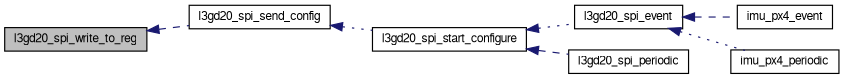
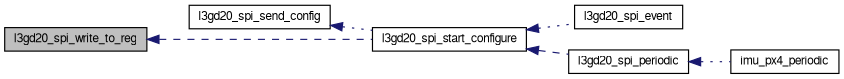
  digraph {
    rankdir=LR
    node [color=black fillcolor=white fontname=FreeSans fontsize=10 shape=record style=filled]
    edge [color=midnightblue dir=back fontname=FreeSans fontsize=10 labelfontname=FreeSans labelfontsize=10 style=dashed]
    n1 [fillcolor=grey75 fontcolor=black height=0.2 label=l3gd20_spi_write_to_reg width=0.4]
    n2 [height=0.2 label=l3gd20_spi_send_config width=0.4]
    n3 [height=0.2 label=l3gd20_spi_start_configure width=0.4]
    n4 [height=0.2 label=l3gd20_spi_event width=0.4]
-   n5 [height=0.2 label=imu_px4_event width=0.4]
    n6 [height=0.2 label=l3gd20_spi_periodic width=0.4]
    n7 [height=0.2 label=imu_px4_periodic width=0.4]
-   n1 -> n2
+   n1 -> n3
    n2 -> n3 [style=dotted]
    n3 -> n4 [style=dotted]
    n3 -> n6
-   n4 -> n5
-   n4 -> n7 [style=dotted]
+   n6 -> n7 [style=dotted]
  }
